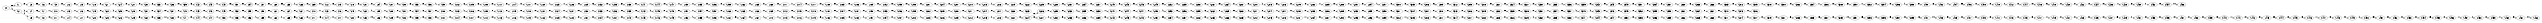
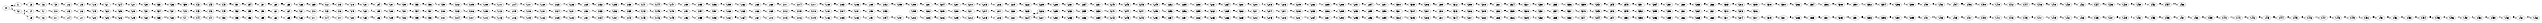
  strict digraph {
    rankdir=LR
    S0
    S1
    S2
    S3
    S4
    S5
    S6
    S7
    S8
    S9
    S10
    S11
    S12
    S13
    S14
    S15
    S16
    S17
    S18
    S19
    S20
    S21
    S22
    S23
    S24
    S25
    S26
    S27
    S28
    S29
    S30
    S31
    S32
    S33
    S34
    S35
    S36
    S37
    S38
    S39
    S40
    S41
    S42
    S43
    S44
    S45
    S46
    S47
    S48
    S49
    S50
    S51
    S52
    S53
    S54
    S55
    S56
    S57
    S58
    S59
    S60
    S61
    S62
    S63
    S64
    S65
    S66
    S67
    S68
    S69
    S70
    S71
    S72
    S73
    S74
    S75
    S76
    S77
    S78
    S79
    S80
    S81
    S82
    S83
    S84
    S85
    S86
    S87
    S88
    S89
    S90
    S91
    S92
    S93
    S94
    S95
    S96
    S97
    S98
    S99
    S100
    S101
    S102
    S103
    S104
    S105
    S106
    S107
    S108
    S109
    S110
    S111
    S112
    S113
    S114
    S115
    S116
    S117
    S118
    S119
    S120
    S121
    S122
    S123
    S124
    S125
    S126
    S127
    S128
    S129
    S130
    S131
    S132
    S133
    S134
    S135
    S136
    S137
    S138
    S139
    S140
    S141
    S142
    S143
    S144
    S145
    S146
    S147
    S148
    S149
    S150
    S151
    S152
    S153
    S154
    S155
    S156
    S157
    S158
    S159
    S160
    S161
    S162
    S163
    S164
    S165
    S166
    S167
    S168
    S169
    S170
    S171
    S172
    S173
    S174
    S175
    S176
    S177
    S178
    S179
    S180
    S181
    S182
    S183
    S184
    S185
    S186
    S187
    S188
    S189
    S190
    S191
    S192
    S193
    S194
    S195
-   S196
    S197
    S198
    S199
    S200
    S201
    S202
    S203
    S204
    S205
    S206
    S207
    S208
    S209
    S210
    S211
    S212
    S213
    S214
    S215
    S216
    S217
    S218
    S219
    S220
    S221
    S222
    S223
    S224
    S225
    S226
    S227
    S228
    S229
    S230
    S231
    S232
    S233
    S234
    S235
    S236
    S237
    S238
    S239
    S240
    S241
    S242
    S243
    S244
    S245
    S246
    S247
    S248
    S249
    S250
    S251
    S252
    S253
    S254
    S255
    S256
    S257
    S258
    S259
    S260
    S261
    S262
    S263
    S264
    S265
    S266
    S267
    S268
    S269
    S270
    S271
    S272
    S273
    S274
    S275
    S276
    S277
    S278
    S279
    S280
    S281
    S282
    S283
    S284
    S285
    S286
    S287
    S288
    S289
    S290
    S291
    S292
    S293
    S294
    S295
    S296
    S297
    S298
    S299
    S300
    S301
    S302
    S303
    S304
    S305
    S306
    S307
    S308
    S309
    S310
    S311
    S312
    S313
    S314
    S315
    S316
    S317
    S318
    S319
    S320
    S321
    S322
    S323
    S324
    S325
    S326
    S327
    S328
    S329
    S330
    S331
    S332
    S333
    S334
    S335
    S336
    S337
    S338
    S339
    S340
    S341
    S342
    S343
    S344
    S345
    S346
    S347
    S348
    S349
    S350
    S351
    S352
    S353
    S354
    S355
    S356
    S357
    S358
    S359
    S360
    S361
    S362
    S363
    S364
    S365
    S366
    S367
    S368
    S369
    S370
    S371
    S372
    S373
    S374
    S375
    S376
    S377
    S378
    S379
    S380
    S381
    S382
    S383
    S384
    S385
    S386
    S387
    S388
    S389
    S390
    S391
    S392
    S393
    S394
    S395
    S396
    S397
    S398
    S399
    S400
    S401
    S402
    S403
    S404
    S405
    S406
    S407
    S408
    S409
    S410
    S411
    S412
    S413
    S414
    S415
    S416
    S417
    S418
    S419
    S420
    S421
    S422
    S423
    S424
    S425
    S426
    S427
    S428
    S429
    S430
    S431
    S432
    S433
    S434
    S435
    S436
    S437
    S438
    S439
    S440
    S441
    S442
    S443
    S444
    S445
    S446
    S447
    S448
    S449
    S450
    S451
    S452
    S453
    S454
    S455
    S456
    S457
    S458
    S459
    S460
    S461
    S462
    S0 -> S1 [label=K]
    S0 -> S2 [label=S]
    S1 -> S3 [label=D]
    S2 -> S4 [label=S]
    S2 -> S5 [label=I]
    S3 -> S6 [label=E]
    S4 -> S7 [label=G]
    S5 -> S8 [label=A]
    S6 -> S9 [label=P]
    S7 -> S10 [label=V]
    S8 -> S11 [label=A]
    S9 -> S12 [label=K]
    S10 -> S13 [label=V]
    S11 -> S14 [label=L]
    S12 -> S15 [label=N]
    S13 -> S16 [label=V]
    S14 -> S17 [label=I]
    S15 -> S18 [label=F]
    S16 -> S19 [label=G]
    S17 -> S20 [label=L]
    S18 -> S21 [label=C]
    S19 -> S22 [label=Y]
    S20 -> S23 [label=E]
    S21 -> S24 [label=Y]
    S22 -> S25 [label=S]
    S23 -> S26 [label=N]
    S24 -> S27 [label=T]
    S25 -> S28 [label=K]
    S26 -> S29 [label=W]
    S27 -> S30 [label=L]
    S28 -> S31 [label=L]
    S29 -> S32 [label=G]
    S30 -> S33 [label=C]
    S31 -> S34 [label=L]
    S32 -> S35 [label=D]
    S33 -> S36 [label=C]
    S34 -> S37 [label=H]
    S35 -> S38 [label=W]
    S36 -> S39 [label=K]
    S37 -> S40 [label=G]
    S38 -> S41 [label=L]
    S39 -> S42 [label=G]
    S40 -> S43 [label=D]
    S41 -> S44 [label=D]
    S42 -> S45 [label=C]
    S43 -> S46 [label=F]
    S44 -> S47 [label=L]
    S45 -> S48 [label=Y]
    S46 -> S49 [label=M]
    S47 -> S50 [label=I]
    S48 -> S51 [label=H]
    S49 -> S52 [label=E]
    S50 -> S53 [label=I]
    S51 -> S54 [label=R]
    S52 -> S55 [label=K]
    S53 -> S56 [label=T]
    S54 -> S57 [label=D]
    S55 -> S58 [label=E]
    S56 -> S59 [label=S]
    S57 -> S60 [label=F]
    S58 -> S61 [label=N]
    S59 -> S62 [label=G]
    S60 -> S63 [label=H]
    S61 -> S64 [label=A]
    S62 -> S65 [label=I]
    S63 -> S66 [label=S]
    S64 -> S67 [label=A]
    S65 -> S68 [label=E]
    S66 -> S69 [label=A]
    S67 -> S70 [label=V]
    S68 -> S71 [label=L]
    S69 -> S72 [label=M]
    S70 -> S73 [label=V]
    S71 -> S74 [label=G]
    S72 -> S75 [label=F]
    S73 -> S76 [label=R]
    S74 -> S77 [label=Y]
    S75 -> S78 [label=V]
    S76 -> S79 [label=F]
    S77 -> S80 [label=Y]
    S78 -> S81 [label=G]
    S79 -> S82 [label=V]
    S80 -> S83 [label=D]
    S81 -> S84 [label=A]
    S82 -> S85 [label=S]
    S83 -> S86 [label=M]
    S84 -> S87 [label=G]
    S85 -> S88 [label=V]
    S86 -> S89 [label=T]
    S87 -> S90 [label=C]
    S88 -> S91 [label=P]
    S89 -> S92 [label=N]
    S90 -> S93 [label=E]
    S91 -> S94 [label=L]
    S92 -> S95 [label=R]
    S93 -> S96 [label=D]
    S94 -> S97 [label=G]
    S95 -> S98 [label=D]
    S96 -> S99 [label=S]
    S97 -> S100 [label=T]
    S98 -> S101 [label=F]
    S99 -> S102 [label=P]
    S100 -> S103 [label=K]
    S101 -> S104 [label=L]
    S102 -> S105 [label=C]
    S103 -> S106 [label=S]
    S104 -> S107 [label=E]
    S105 -> S108 [label=E]
    S106 -> S109 [label=A]
    S107 -> S110 [label=R]
    S108 -> S111 [label=R]
    S109 -> S112 [label=I]
    S110 -> S113 [label=K]
    S111 -> S114 [label=R]
    S112 -> S115 [label=L]
    S113 -> S116 [label=S]
    S114 -> S117 [label=L]
    S115 -> S118 [label=E]
    S116 -> S119 [label=M]
    S117 -> S120 [label=R]
    S118 -> S121 [label=R]
    S119 -> S122 [label=K]
    S120 -> S123 [label=S]
    S121 -> S124 [label=L]
    S122 -> S125 [label=N]
    S123 -> S126 [label=I]
    S124 -> S127 [label=Y]
    S125 -> S128 [label=N]
    S126 -> S129 [label=K]
    S127 -> S130 [label=H]
    S128 -> S131 [label=T]
    S129 -> S132 [label=G]
    S130 -> S133 [label=V]
    S131 -> S134 [label=K]
    S132 -> S135 [label=N]
    S133 -> S136 [label=T]
    S134 -> S137 [label=K]
    S135 -> S138 [label=E]
    S136 -> S139 [label=T]
    S137 -> S140 [label=N]
    S138 -> S141 [label=D]
    S139 -> S142 [label=K]
    S140 -> S143 [label=R]
    S141 -> S144 [label=V]
    S142 -> S145 [label=S]
    S143 -> S146 [label=S]
    S144 -> S147 [label=K]
    S145 -> S148 [label=P]
    S146 -> S149 [label=N]
    S147 -> S150 [label=Y]
    S148 -> S151 [label=E]
    S149 -> S152 [label=V]
    S150 -> S153 [label=Y]
    S151 -> S154 [label=I]
    S152 -> S155 [label=S]
    S153 -> S156 [label=K]
    S154 -> S157 [label=Q]
    S155 -> S158 [label=L]
    S156 -> S159 [label=L]
    S157 -> S160 [label=E]
    S158 -> S161 [label=N]
    S159 -> S162 [label=V]
    S160 -> S163 [label=R]
    S161 -> S164 [label=F]
    S162 -> S165 [label=A]
    S163 -> S166 [label=I]
    S164 -> S167 [label=A]
    S165 -> S168 [label=L]
    S166 -> S169 [label=Y]
    S167 -> S170 [label=S]
    S168 -> S171 [label=K]
    S169 -> S172 [label=I]
    S170 -> S173 [label=V]
    S171 -> S174 [label=V]
    S172 -> S175 [label=A]
    S173 -> S176 [label=P]
    S174 -> S177 [label=K]
    S175 -> S178 [label=D]
    S176 -> S179 [label=I]
    S177 -> S180 [label=K]
    S178 -> S181 [label=G]
    S179 -> S182 [label=G]
    S180 -> S183 [label=R]
    S181 -> S184 [label=N]
    S182 -> S185 [label=L]
    S183 -> S186 [label=K]
    S184 -> S187 [label=H]
    S185 -> S188 [label=T]
    S186 -> S189 [label=H]
    S187 -> S190 [label=A]
    S188 -> S191 [label=S]
    S189 -> S192 [label=K]
    S190 -> S193 [label=C]
    S191 -> S194 [label=S]
    S192 -> S195 [label=N]
-   S193 -> S196 [label=H]
    S194 -> S197 [label=L]
    S195 -> S198 [label=K]
-   S196 -> S199 [label=I]
    S197 -> S200 [label=L]
    S198 -> S201 [label=K]
    S199 -> S202 [label=N]
    S200 -> S203 [label=S]
    S201 -> S204 [label=P]
    S202 -> S205 [label=L]
    S203 -> S206 [label=R]
    S204 -> S207 [label=T]
    S205 -> S208 [label=V]
    S206 -> S209 [label=I]
    S207 -> S210 [label=T]
    S208 -> S211 [label=P]
    S209 -> S212 [label=S]
    S210 -> S213 [label=Y]
    S211 -> S214 [label=K]
    S212 -> S215 [label=G]
    S213 -> S216 [label=S]
    S214 -> S217 [label=D]
    S215 -> S218 [label=I]
    S216 -> S219 [label=K]
    S217 -> S220 [label=S]
    S218 -> S221 [label=T]
    S219 -> S222 [label=K]
    S220 -> S223 [label=E]
    S221 -> S224 [label=T]
    S222 -> S225 [label=K]
    S224 -> S226 [label=R]
    S224 -> S227 [label=K]
    S225 -> S228 [label=R]
    S226 -> S229 [label=L]
    S227 -> S230 [label=I]
    S228 -> S231 [label=K]
    S229 -> S232 [label=A]
    S230 -> S233 [label=P]
    S231 -> S234 [label=K]
    S232 -> S235 [label=S]
    S233 -> S236 [label=D]
    S234 -> S237 [label=A]
    S235 -> S238 [label=K]
    S236 -> S239 [label=I]
    S237 -> S240 [label=G]
    S238 -> S241 [label=V]
    S239 -> S242 [label=D]
    S240 -> S243 [label=G]
    S241 -> S244 [label=T]
    S242 -> S245 [label=D]
    S243 -> S246 [label=R]
    S244 -> S247 [label=A]
    S245 -> S248 [label=M]
    S246 -> S249 [label=L]
    S247 -> S250 [label=G]
    S248 -> S251 [label=I]
    S249 -> S252 [label=R]
    S250 -> S253 [label=S]
    S251 -> S254 [label=H]
    S252 -> S255 [label=L]
    S253 -> S256 [label=T]
    S254 -> S257 [label=L]
    S255 -> S258 [label=V]
    S256 -> S259 [label=I]
    S257 -> S260 [label=T]
    S258 -> S261 [label=L]
    S259 -> S262 [label=G]
    S260 -> S263 [label=D]
    S261 -> S264 [label=H]
    S262 -> S265 [label=I]
    S263 -> S266 [label=K]
    S264 -> S267 [label=L]
    S265 -> S268 [label=D]
    S266 -> S269 [label=N]
    S267 -> S270 [label=T]
    S268 -> S271 [label=S]
    S269 -> S272 [label=Y]
    S270 -> S273 [label=S]
    S271 -> S274 [label=C]
    S272 -> S275 [label=G]
    S273 -> S276 [label=E]
    S274 -> S277 [label=V]
    S275 -> S278 [label=L]
    S276 -> S279 [label=K]
    S277 -> S280 [label=W]
    S278 -> S281 [label=Y]
    S279 -> S282 [label=Q]
    S280 -> S283 [label=D]
    S281 -> S284 [label=V]
    S282 -> S285 [label=I]
    S283 -> S286 [label=D]
    S284 -> S287 [label=N]
    S285 -> S288 [label=N]
    S286 -> S289 [label=Q]
    S287 -> S290 [label=L]
    S288 -> S291 [label=Y]
    S289 -> S292 [label=L]
    S290 -> S293 [label=K]
    S291 -> S294 [label=D]
    S292 -> S295 [label=T]
    S293 -> S296 [label=P]
    S294 -> S297 [label=S]
    S295 -> S298 [label=A]
    S296 -> S299 [label=K]
    S297 -> S300 [label=L]
    S298 -> S301 [label=G]
    S299 -> S302 [label=D]
    S300 -> S303 [label=T]
    S301 -> S304 [label=A]
    S302 -> S305 [label=V]
    S303 -> S306 [label=R]
    S304 -> S307 [label=Y]
    S305 -> S308 [label=I]
    S306 -> S309 [label=G]
    S307 -> S310 [label=T]
    S308 -> S311 [label=K]
    S309 -> S312 [label=D]
    S310 -> S313 [label=L]
    S311 -> S314 [label=T]
    S312 -> S315 [label=E]
    S313 -> S316 [label=Q]
    S314 -> S317 [label=A]
    S315 -> S318 [label=L]
    S316 -> S319 [label=L]
    S317 -> S320 [label=C]
    S318 -> S321 [label=Q]
    S319 -> S322 [label=I]
    S320 -> S323 [label=K]
    S321 -> S324 [label=K]
    S322 -> S325 [label=K]
    S323 -> S326 [label=L]
    S324 -> S327 [label=G]
    S325 -> S328 [label=D]
    S326 -> S329 [label=V]
    S327 -> S330 [label=A]
    S328 -> S331 [label=E]
    S329 -> S332 [label=S]
    S330 -> S333 [label=F]
    S331 -> S334 [label=V]
    S332 -> S335 [label=G]
    S333 -> S336 [label=I]
    S334 -> S337 [label=H]
    S335 -> S338 [label=S]
    S336 -> S339 [label=L]
    S337 -> S340 [label=S]
    S338 -> S341 [label=V]
    S339 -> S342 [label=R]
    S340 -> S343 [label=S]
    S341 -> S344 [label=L]
    S342 -> S345 [label=Q]
    S343 -> S346 [label=N]
    S344 -> S347 [label=G]
    S345 -> S348 [label=Q]
    S346 -> S349 [label=L]
    S347 -> S350 [label=L]
    S348 -> S351 [label=D]
    S349 -> S352 [label=Q]
    S350 -> S353 [label=D]
    S351 -> S354 [label=P]
    S352 -> S355 [label=F]
    S353 -> S356 [label=Q]
    S354 -> S357 [label=P]
    S355 -> S358 [label=L]
    S356 -> S359 [label=V]
    S357 -> S360 [label=I]
    S358 -> S361 [label=R]
    S359 -> S362 [label=V]
    S360 -> S363 [label=G]
    S361 -> S364 [label=D]
    S362 -> S365 [label=W]
    S363 -> S366 [label=E]
    S364 -> S367 [label=I]
    S365 -> S368 [label=D]
    S366 -> S369 [label=K]
    S367 -> S370 [label=T]
    S368 -> S371 [label=D]
    S369 -> S372 [label=D]
    S370 -> S373 [label=H]
    S371 -> S374 [label=N]
    S372 -> S375 [label=Q]
    S373 -> S376 [label=W]
    S374 -> S377 [label=L]
    S375 -> S378 [label=I]
    S377 -> S379 [label=A]
    S378 -> S380 [label=K]
    S379 -> S381 [label=A]
    S380 -> S382 [label=A]
    S381 -> S383 [label=G]
    S382 -> S384 [label=K]
    S383 -> S385 [label=G]
    S384 -> S386 [label=V]
    S385 -> S387 [label=F]
    S386 -> S388 [label=N]
    S387 -> S389 [label=K]
    S388 -> S390 [label=E]
    S389 -> S391 [label=M]
    S390 -> S392 [label=I]
    S391 -> S393 [label=E]
    S392 -> S394 [label=T]
    S393 -> S395 [label=L]
    S394 -> S396 [label=D]
    S395 -> S397 [label=F]
    S396 -> S398 [label=S]
    S397 -> S399 [label=K]
    S398 -> S400 [label=P]
    S399 -> S401 [label=G]
    S400 -> S402 [label=E]
    S401 -> S403 [label=M]
    S402 -> S404 [label=V]
    S403 -> S405 [label=R]
    S404 -> S406 [label=E]
    S405 -> S407 [label=K]
    S406 -> S408 [label=L]
    S407 -> S409 [label=D]
    S408 -> S410 [label=T]
    S409 -> S411 [label=D]
    S410 -> S412 [label=I]
    S411 -> S413 [label=I]
    S412 -> S414 [label=T]
    S413 -> S415 [label=T]
    S414 -> S416 [label=K]
    S415 -> S417 [label=Q]
    S416 -> S418 [label=G]
    S417 -> S419 [label=V]
    S418 -> S420 [label=T]
    S419 -> S421 [label=L]
    S420 -> S422 [label=L]
    S421 -> S423 [label=L]
    S422 -> S424 [label=T]
    S423 -> S425 [label=N]
    S424 -> S426 [label=K]
    S425 -> S427 [label=K]
    S426 -> S428 [label=V]
    S427 -> S429 [label=E]
    S428 -> S430 [label=F]
    S429 -> S431 [label=I]
    S430 -> S432 [label=I]
    S431 -> S433 [label=Q]
    S432 -> S434 [label=Q]
    S433 -> S435 [label=D]
    S434 -> S436 [label=M]
    S435 -> S437 [label=K]
    S437 -> S438 [label=L]
    S438 -> S439 [label=D]
    S439 -> S440 [label=R]
    S440 -> S441 [label=V]
    S441 -> S442 [label=K]
    S442 -> S443 [label=D]
    S443 -> S444 [label=E]
    S444 -> S445 [label=P]
    S445 -> S446 [label=Q]
    S446 -> S447 [label=V]
    S447 -> S448 [label=D]
    S448 -> S449 [label=M]
    S449 -> S450 [label=S]
    S450 -> S451 [label=H]
    S451 -> S452 [label=R]
    S452 -> S453 [label=A]
    S453 -> S454 [label=D]
    S454 -> S455 [label=E]
    S455 -> S456 [label=L]
    S456 -> S457 [label=V]
    S457 -> S458 [label=I]
    S458 -> S459 [label=T]
    S459 -> S460 [label=I]
    S460 -> S461 [label=R]
    S461 -> S462 [label=M]
  }
